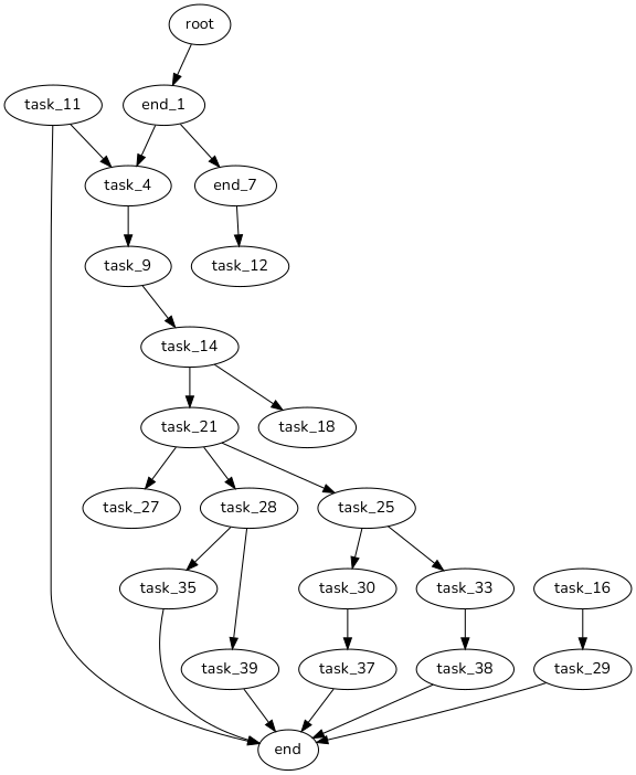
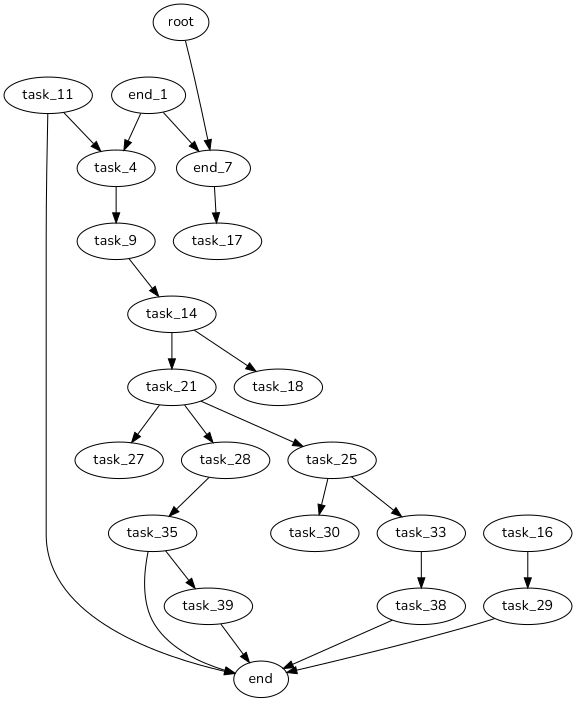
  digraph {
    fontname=Nunito
    node [fontname=Nunito]
    edge [fontname=Nunito]
    n1 [label=end_1]
    root
    task_4
    n4 [label=end_7]
    task_9
-   task_12
+   task_12 [label=task_17]
    task_14
    task_11
    end
    task_18
    task_21
    n12 [label=task_29]
    task_16
    task_25
    task_27
    task_28
    task_30
    task_33
    task_35
-   task_37
    task_39
    task_38
    n1 -> task_4
    n1 -> n4
-   root -> n1
+   root -> n4
    task_4 -> task_9
    n4 -> task_12
    task_9 -> task_14
    task_14 -> task_18
    task_14 -> task_21
    task_11 -> task_4
    task_11 -> end
    task_21 -> task_25
    task_21 -> task_27
    task_21 -> task_28
    n12 -> end
    task_16 -> n12
    task_25 -> task_30
    task_25 -> task_33
    task_28 -> task_35
-   task_30 -> task_37
    task_33 -> task_38
    task_35 -> end
-   task_28 -> task_39
-   task_37 -> end
+   task_35 -> task_39
    task_39 -> end
    task_38 -> end
  }
